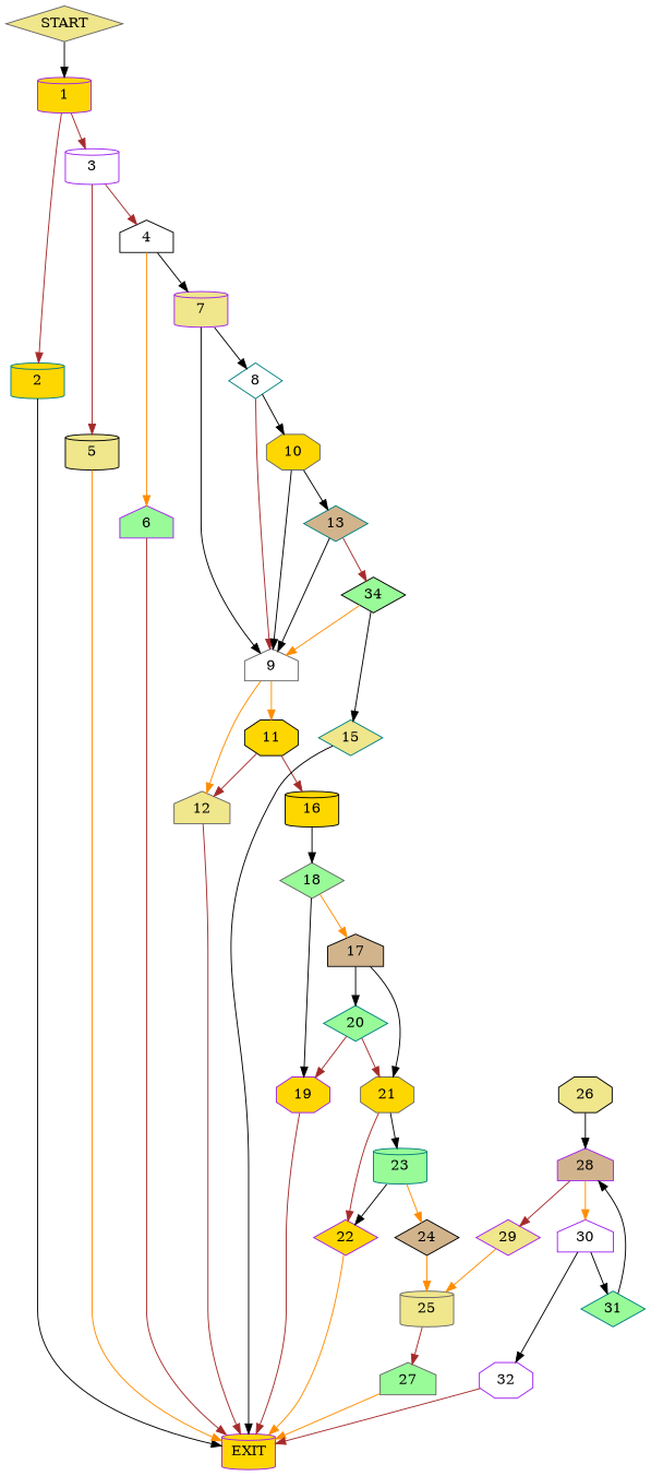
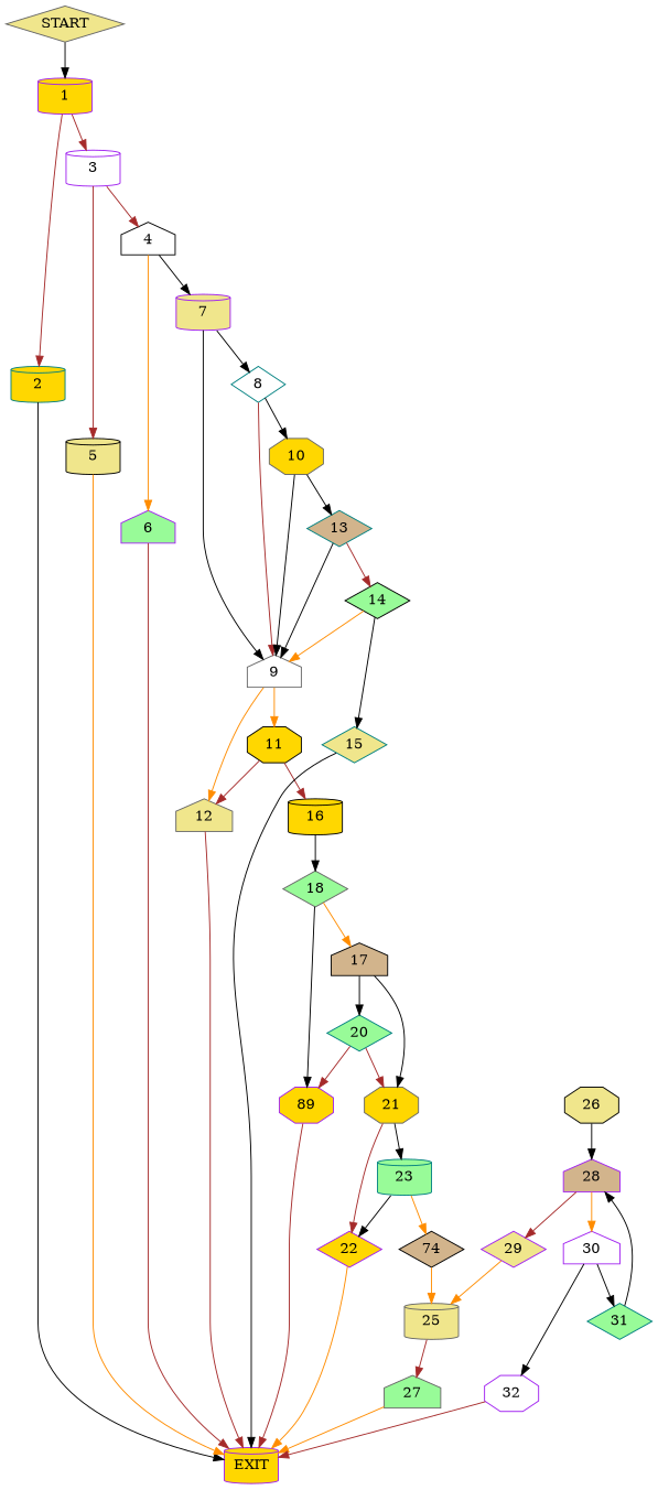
  digraph {
    node [color=purple fillcolor=gold shape=diamond style=filled]
    edge [color=black]
    n1 [color=gray40 fillcolor=khaki label=START]
    1 [shape=cylinder]
    2 [color=teal shape=cylinder]
    3 [fillcolor=white shape=cylinder]
    n5 [label=EXIT shape=cylinder]
    4 [color=black fillcolor=white shape=house]
    5 [color=black fillcolor=khaki shape=cylinder]
    6 [fillcolor=palegreen shape=house]
    7 [fillcolor=khaki shape=cylinder]
    8 [color=teal fillcolor=white]
    9 [color=gray40 fillcolor=white shape=house]
    10 [color=gray40 shape=octagon]
    11 [color=black shape=octagon]
    12 [color=gray40 fillcolor=khaki shape=house]
    13 [color=teal fillcolor=tan]
    16 [color=black shape=cylinder]
-   14 [color=black fillcolor=palegreen label=34]
+   14 [color=black fillcolor=palegreen]
    18 [color=gray40 fillcolor=palegreen]
    15 [color=teal fillcolor=khaki]
    17 [color=black fillcolor=tan shape=house]
    20 [color=teal fillcolor=palegreen]
    21 [color=gray40 shape=octagon]
-   19 [shape=octagon]
+   19 [shape=octagon label=89]
    22
    23 [color=teal fillcolor=palegreen shape=cylinder]
-   24 [color=black fillcolor=tan]
+   24 [color=black fillcolor=tan label=74]
    25 [color=gray40 fillcolor=khaki shape=cylinder]
    27 [color=gray40 fillcolor=palegreen shape=house]
    26 [color=black fillcolor=khaki shape=octagon]
    28 [fillcolor=tan shape=house]
    29 [fillcolor=khaki]
    30 [fillcolor=white shape=house]
    31 [color=teal fillcolor=palegreen]
    32 [fillcolor=white shape=octagon]
    n1 -> 1
    1 -> 2 [color=brown]
    1 -> 3 [color=brown]
    2 -> n5
    3 -> 4 [color=brown]
    3 -> 5 [color=brown]
    4 -> 6 [color=darkorange]
    4 -> 7
    5 -> n5 [color=darkorange]
    6 -> n5 [color=brown]
    7 -> 8
    7 -> 9
    8 -> 9 [color=brown]
    8 -> 10
    9 -> 11 [color=darkorange]
    9 -> 12 [color=darkorange]
    10 -> 9
    10 -> 13
    11 -> 12 [color=brown]
    11 -> 16 [color=brown]
    12 -> n5 [color=brown]
    13 -> 9
    13 -> 14 [color=brown]
    16 -> 18
    14 -> 9 [color=darkorange]
    14 -> 15
    18 -> 17 [color=darkorange]
    18 -> 19
    15 -> n5
    17 -> 20
    17 -> 21
    20 -> 21 [color=brown]
    20 -> 19 [color=brown]
    21 -> 22 [color=brown]
    21 -> 23
    19 -> n5 [color=brown]
    22 -> n5 [color=darkorange]
    23 -> 22
    23 -> 24 [color=darkorange]
    24 -> 25 [color=darkorange]
    25 -> 27 [color=brown]
    27 -> n5 [color=darkorange]
    26 -> 28
    28 -> 29 [color=brown]
    28 -> 30 [color=darkorange]
    29 -> 25 [color=darkorange]
    30 -> 31
    30 -> 32
    31 -> 28
    32 -> n5 [color=brown]
  }
